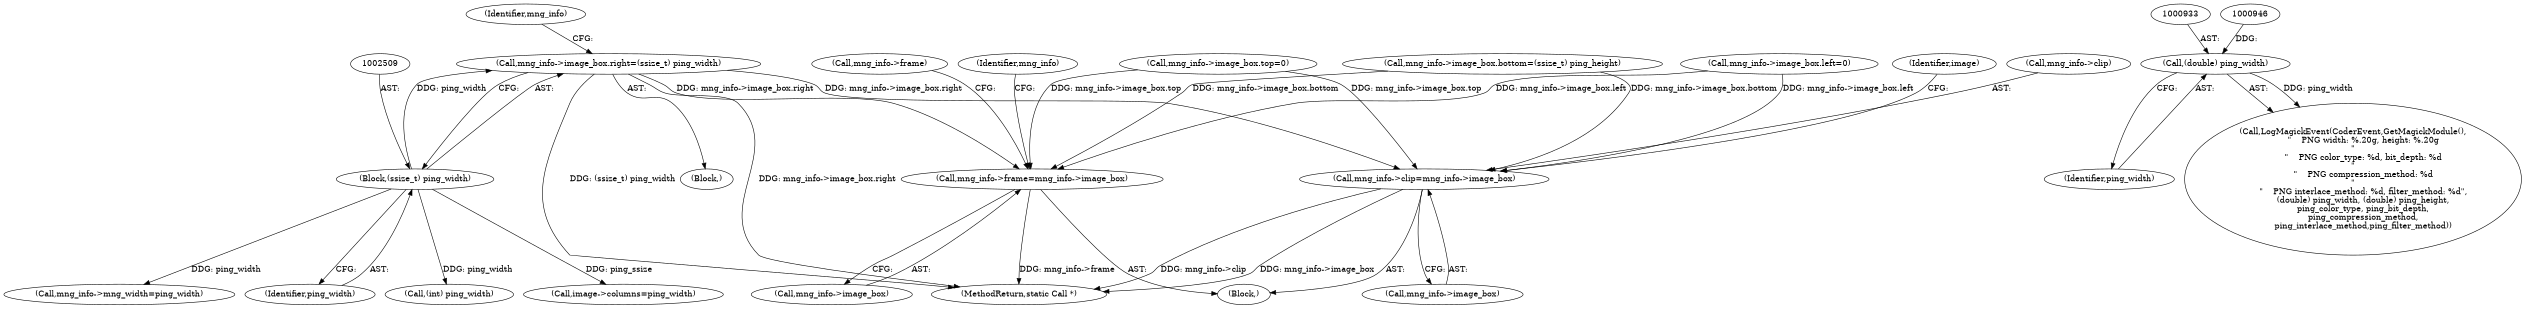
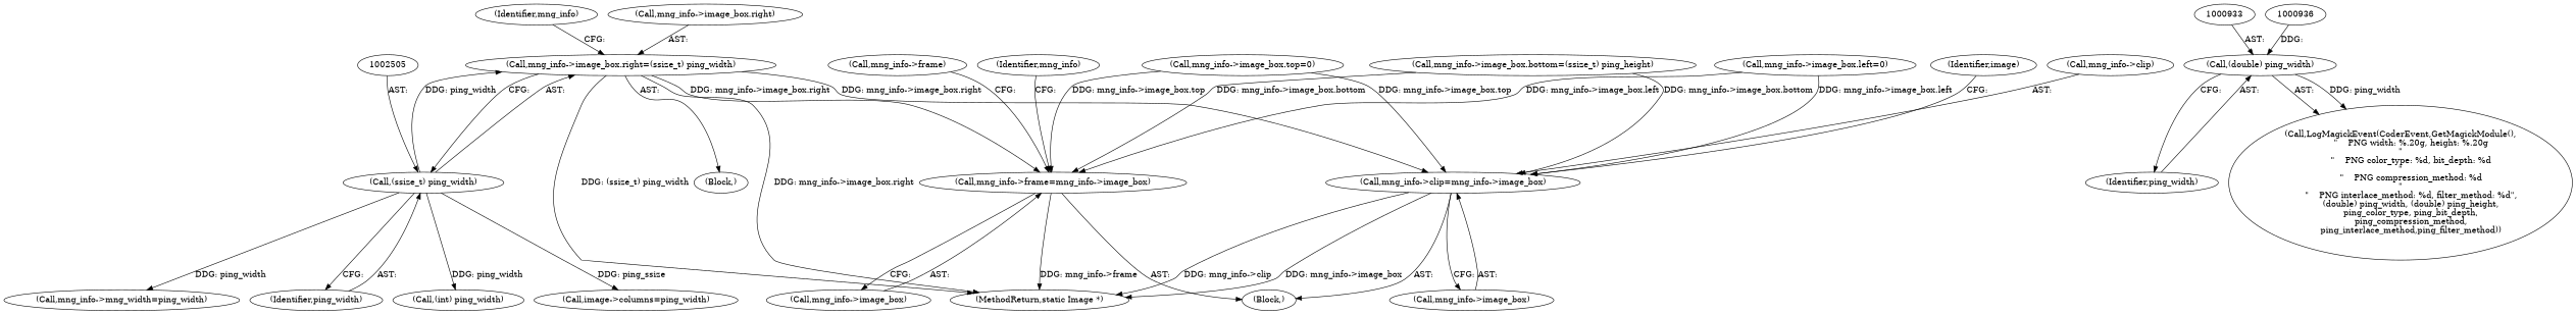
  digraph {
    n1 [label="(Call,mng_info->image_box.right=(ssize_t) ping_width)"]
-   n2 [label="(Block,(ssize_t) ping_width)"]
+   n2 [label="(Call,(ssize_t) ping_width)"]
    n3 [label="(Call,mng_info->frame=mng_info->image_box)"]
    n4 [label="(Call,mng_info->clip=mng_info->image_box)"]
    n5 [label="(Block,)"]
-   n6 [label="(MethodReturn,static Call *)"]
+   n6 [label="(MethodReturn,static Image *)"]
    n7 [label="(Call,(int) ping_width)"]
    n8 [label="(Call,image->columns=ping_width)"]
    n9 [label="(Identifier,ping_width)"]
    n10 [label="(Call,mng_info->mng_width=ping_width)"]
    n11 [label="(Block,)"]
    n12 [label="(Call,mng_info->image_box)"]
    n13 [label="(Call,mng_info->image_box)"]
    n14 [label="(Call,(double) ping_width)"]
    n15 [label="(Identifier,ping_width)"]
    n16 [label="(Call,LogMagickEvent(CoderEvent,GetMagickModule(),\n        \"    PNG width: %.20g, height: %.20g\n\"\n        \"    PNG color_type: %d, bit_depth: %d\n\"\n        \"    PNG compression_method: %d\n\"\n        \"    PNG interlace_method: %d, filter_method: %d\",\n        (double) ping_width, (double) ping_height,\n        ping_color_type, ping_bit_depth,\n        ping_compression_method,\n        ping_interlace_method,ping_filter_method))"]
    n17 [label="(Identifier,image)"]
    n18 [label="(Call,mng_info->frame)"]
    n19 [label="(Identifier,mng_info)"]
    n20 [label="(Identifier,mng_info)"]
    n21 [label="(Call,mng_info->image_box.left=0)"]
    n22 [label="(Call,mng_info->image_box.top=0)"]
    n23 [label="(Call,mng_info->image_box.bottom=(ssize_t) ping_height)"]
    n24 [label="(Call,mng_info->clip)"]
-   1002505 [label=1002509]
+   n25 [label="(Call,mng_info->image_box.right)"]
+   1002505
    1000933
-   1000936 [label=1000946]
+   1000936
    n1 -> n2 [label="CFG: "]
    n1 -> n3 [label="DDG: mng_info->image_box.right"]
    n1 -> n4 [label="DDG: mng_info->image_box.right"]
    n1 -> n5 [label="AST: "]
    n1 -> n6 [label="DDG: mng_info->image_box.right"]
    n1 -> n6 [label="DDG: (ssize_t) ping_width"]
    n2 -> n1 [label="AST: "]
    n2 -> n1 [label="DDG: ping_width"]
    n2 -> n7 [label="DDG: ping_width"]
    n2 -> n8 [label="DDG: ping_ssize"]
    n2 -> n9 [label="CFG: "]
    n2 -> n10 [label="DDG: ping_width"]
    n3 -> n6 [label="DDG: mng_info->frame"]
    n3 -> n11 [label="AST: "]
    n3 -> n12 [label="CFG: "]
    n4 -> n6 [label="DDG: mng_info->image_box"]
    n4 -> n6 [label="DDG: mng_info->clip"]
    n4 -> n11 [label="AST: "]
    n4 -> n13 [label="CFG: "]
    n9 -> n2 [label="AST: "]
    n12 -> n3 [label="AST: "]
    n13 -> n4 [label="AST: "]
    n14 -> n15 [label="CFG: "]
    n14 -> n16 [label="AST: "]
    n14 -> n16 [label="DDG: ping_width"]
    n15 -> n14 [label="AST: "]
    n17 -> n4 [label="CFG: "]
    n18 -> n3 [label="CFG: "]
    n19 -> n3 [label="CFG: "]
    n20 -> n1 [label="CFG: "]
    n21 -> n3 [label="DDG: mng_info->image_box.left"]
    n21 -> n4 [label="DDG: mng_info->image_box.left"]
    n22 -> n3 [label="DDG: mng_info->image_box.top"]
    n22 -> n4 [label="DDG: mng_info->image_box.top"]
    n23 -> n3 [label="DDG: mng_info->image_box.bottom"]
    n23 -> n4 [label="DDG: mng_info->image_box.bottom"]
    n24 -> n4 [label="AST: "]
+   n25 -> n1 [label="AST: "]
    1002505 -> n2 [label="AST: "]
    1000933 -> n14 [label="AST: "]
    1000936 -> n14 [label="DDG: "]
  }
